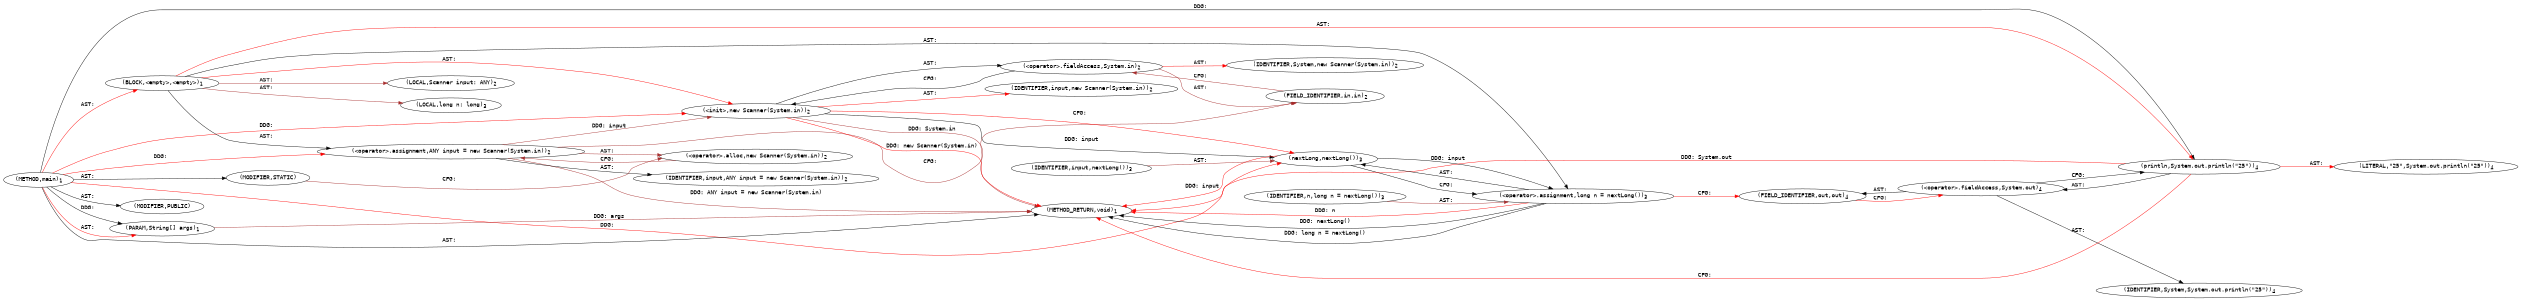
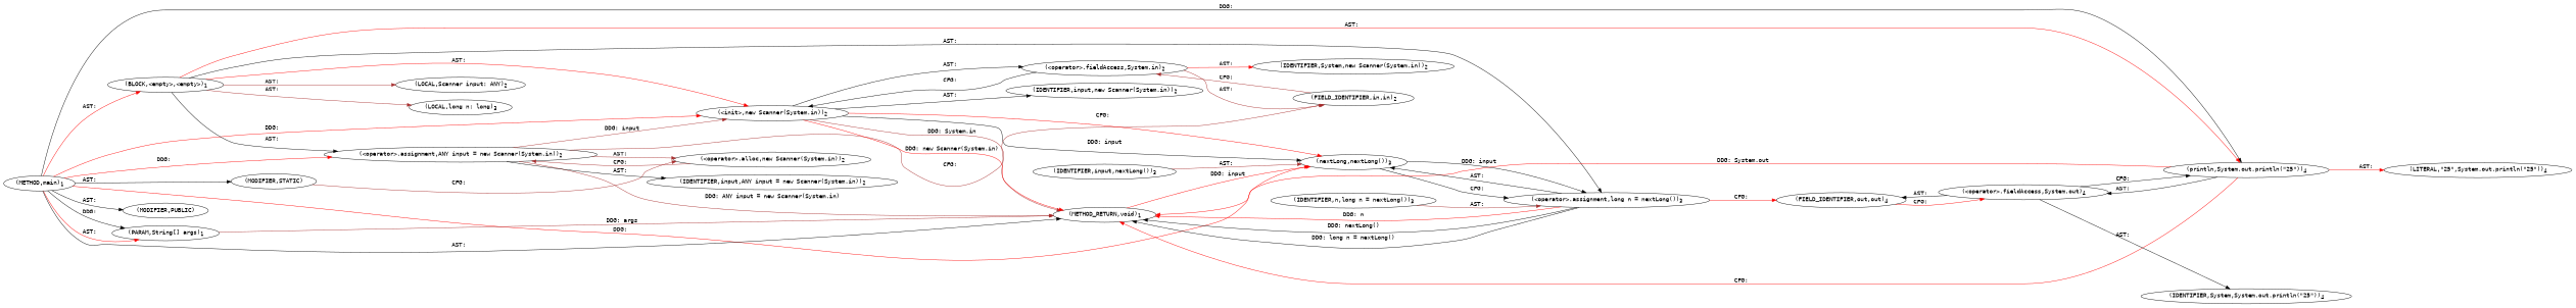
  digraph {
    fontname="DejaVu Sans Mono"
    rankdir=LR
    node [fontname="DejaVu Sans Mono"]
    edge [color=black fontname="DejaVu Sans Mono"]
    n1 [label=<(METHOD,main)<SUB>1</SUB>>]
    n2 [label=<(PARAM,String[] args)<SUB>1</SUB>>]
    n3 [label=<(BLOCK,&lt;empty&gt;,&lt;empty&gt;)<SUB>1</SUB>>]
    n4 [label=<(&lt;operator&gt;.assignment,ANY input = new Scanner(System.in))<SUB>2</SUB>>]
    n5 [label=<(&lt;init&gt;,new Scanner(System.in))<SUB>2</SUB>>]
    n6 [label=<(nextLong,nextLong())<SUB>3</SUB>>]
    n7 [label=<(println,System.out.println(&quot;25&quot;))<SUB>4</SUB>>]
    n8 [label=<(MODIFIER,PUBLIC)>]
    n9 [label=<(MODIFIER,STATIC)>]
    n10 [label=<(METHOD_RETURN,void)<SUB>1</SUB>>]
    n11 [label=<(LOCAL,Scanner input: ANY)<SUB>2</SUB>>]
    n12 [label=<(LOCAL,long n: long)<SUB>3</SUB>>]
    n13 [label=<(&lt;operator&gt;.assignment,long n = nextLong())<SUB>3</SUB>>]
    n14 [label=<(&lt;operator&gt;.alloc,new Scanner(System.in))<SUB>2</SUB>>]
    n15 [label=<(IDENTIFIER,input,ANY input = new Scanner(System.in))<SUB>2</SUB>>]
    n16 [label=<(FIELD_IDENTIFIER,in,in)<SUB>2</SUB>>]
    n17 [label=<(IDENTIFIER,input,new Scanner(System.in))<SUB>2</SUB>>]
    n18 [label=<(&lt;operator&gt;.fieldAccess,System.in)<SUB>2</SUB>>]
    n19 [label=<(&lt;operator&gt;.fieldAccess,System.out)<SUB>4</SUB>>]
    n20 [label=<(LITERAL,&quot;25&quot;,System.out.println(&quot;25&quot;))<SUB>4</SUB>>]
    n21 [label=<(FIELD_IDENTIFIER,out,out)<SUB>4</SUB>>]
    n22 [label=<(IDENTIFIER,System,new Scanner(System.in))<SUB>2</SUB>>]
    n23 [label=<(IDENTIFIER,n,long n = nextLong())<SUB>3</SUB>>]
    n24 [label=<(IDENTIFIER,input,nextLong())<SUB>3</SUB>>]
    n25 [label=<(IDENTIFIER,System,System.out.println(&quot;25&quot;))<SUB>4</SUB>>]
    n1 -> n2 [color=red label="AST: "]
    n1 -> n2 [label="DDG: "]
    n1 -> n3 [color=red label="AST: "]
    n1 -> n4 [color=red label="DDG: "]
    n1 -> n5 [color=red label="DDG: "]
    n1 -> n6 [color=red label="DDG: "]
    n1 -> n7 [label="DDG: "]
    n1 -> n8 [label="AST: "]
    n1 -> n9 [label="AST: "]
    n1 -> n10 [label="AST: "]
    n2 -> n10 [color=brown label="DDG: args"]
    n3 -> n4 [label="AST: "]
    n3 -> n5 [color=red label="AST: "]
    n3 -> n7 [color=red label="AST: "]
    n3 -> n11 [color=brown label="AST: "]
    n3 -> n12 [color=brown label="AST: "]
    n3 -> n13 [label="AST: "]
    n4 -> n5 [color=brown label="DDG: input"]
    n4 -> n10 [color=brown label="DDG: ANY input = new Scanner(System.in)"]
    n4 -> n14 [color=brown label="AST: "]
    n4 -> n15 [label="AST: "]
    n4 -> n16 [color=brown label="CFG: "]
    n5 -> n6 [color=red label="CFG: "]
    n5 -> n6 [label="DDG: input"]
    n5 -> n10 [color=brown label="DDG: System.in"]
    n5 -> n10 [color=red label="DDG: new Scanner(System.in)"]
-   n5 -> n17 [color=red label="AST: "]
+   n5 -> n17 [label="AST: "]
    n5 -> n18 [label="AST: "]
-   n6 -> n10 [color=red label="DDG: input"]
+   n10 -> n6 [color=red label="DDG: input"]
    n6 -> n13 [label="CFG: "]
    n6 -> n13 [label="DDG: input"]
    n7 -> n10 [color=red label="CFG: "]
    n7 -> n10 [color=red label="DDG: System.out"]
    n7 -> n19 [label="AST: "]
    n7 -> n20 [color=red label="AST: "]
    n9 -> n14 [color=brown label="CFG: "]
    n13 -> n6 [label="AST: "]
    n13 -> n10 [color=red label="DDG: n"]
    n13 -> n10 [label="DDG: nextLong()"]
    n13 -> n10 [label="DDG: long n = nextLong()"]
    n13 -> n21 [color=red label="CFG: "]
    n14 -> n4 [color=brown label="CFG: "]
    n16 -> n18 [color=brown label="CFG: "]
    n18 -> n5 [label="CFG: "]
    n18 -> n16 [color=brown label="AST: "]
    n18 -> n22 [color=red label="AST: "]
    n19 -> n7 [label="CFG: "]
    n19 -> n21 [label="AST: "]
    n19 -> n25 [label="AST: "]
    n21 -> n19 [color=red label="CFG: "]
    n23 -> n13 [color=brown label="AST: "]
    n24 -> n6 [color=brown label="AST: "]
  }
